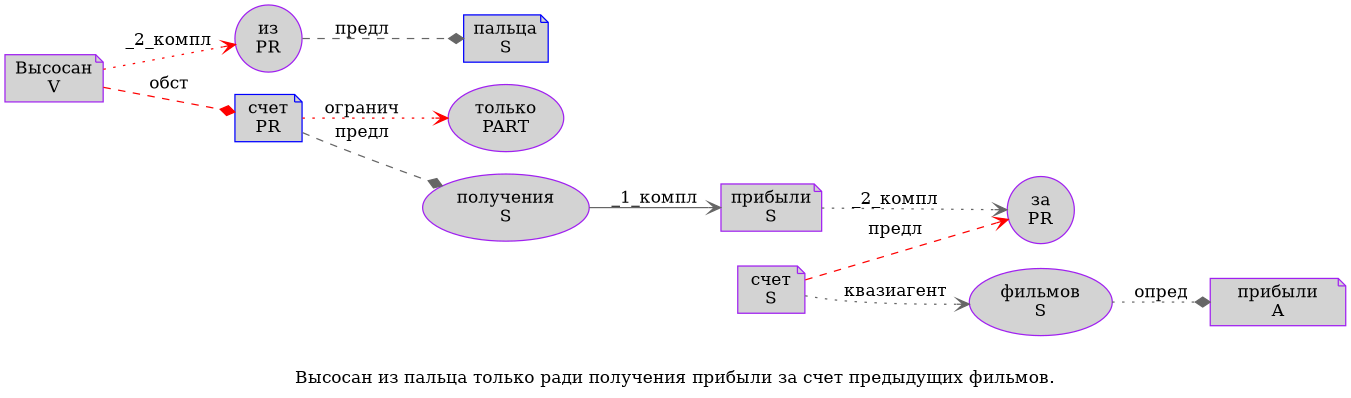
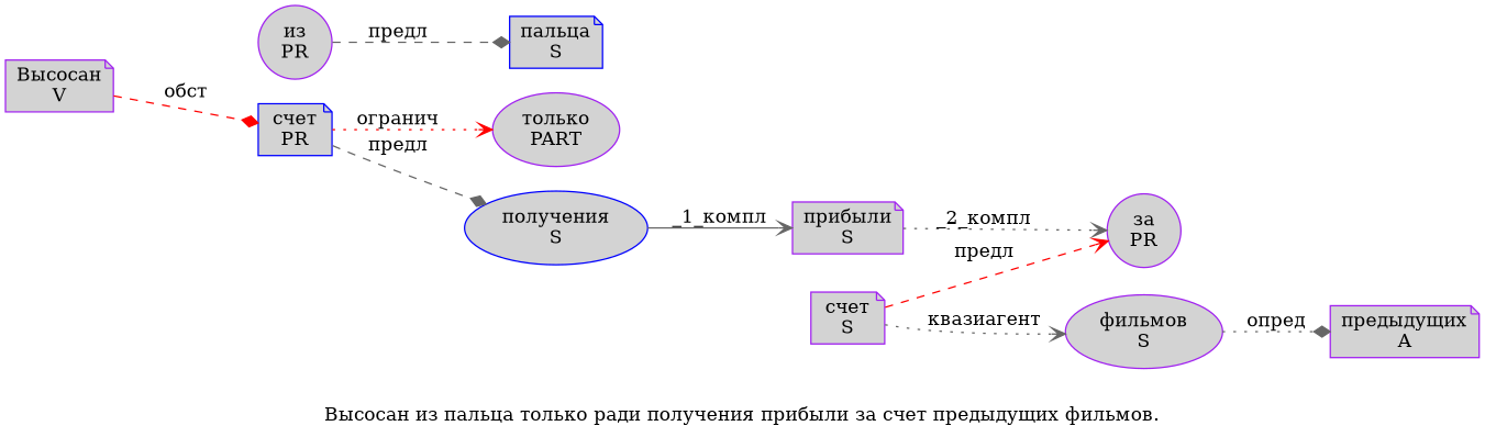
  digraph {
    label="Высосан из пальца только ради получения прибыли за счет предыдущих фильмов."
    rankdir=LR
    node [color=purple fillcolor=lightgray penwidth=1 shape=note style=filled]
    edge [arrowhead=vee color=gray40 style=dotted]
    n1 [label="Высосан\nV"]
    n2 [label="из\nPR" shape=ellipse]
    n3 [color=blue label="счет\nPR"]
    n4 [color=blue label="пальца\nS"]
    n5 [label="только\nPART" shape=ellipse]
-   n6 [label="получения\nS" shape=ellipse]
+   n6 [color=blue label="получения\nS" shape=ellipse]
    n7 [label="прибыли\nS"]
    n8 [label="за\nPR" shape=ellipse]
    n9 [label="счет\nS"]
    n10 [label="фильмов\nS" shape=ellipse]
-   n11 [label="прибыли\nA"]
-   n1 -> n2 [color=red label="_2_компл"]
+   n11 [label="предыдущих\nA"]
    n1 -> n3 [arrowhead=diamond color=red label="обст" style=dashed]
    n2 -> n4 [arrowhead=diamond label="предл" style=dashed]
    n3 -> n5 [color=red label="огранич"]
    n3 -> n6 [arrowhead=diamond label="предл" style=dashed]
    n6 -> n7 [label="_1_компл" style=solid]
    n7 -> n8 [label="_2_компл"]
    n9 -> n8 [color=red label="предл" style=dashed]
    n9 -> n10 [label="квазиагент"]
    n10 -> n11 [arrowhead=diamond label="опред"]
  }
